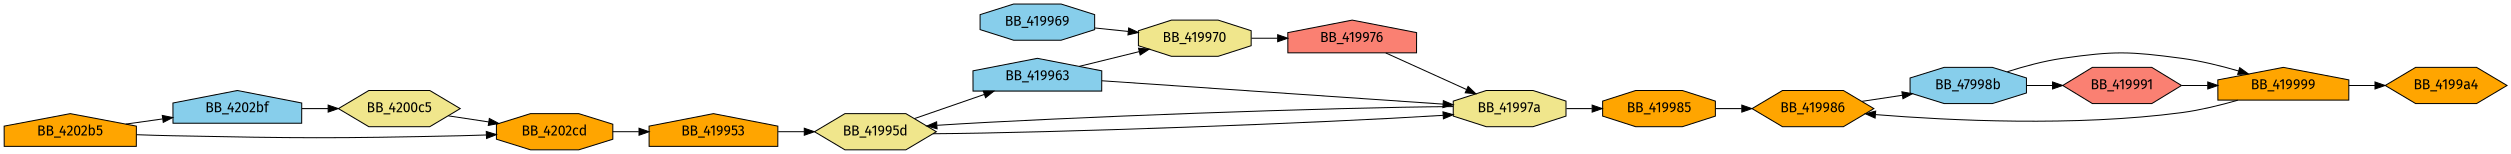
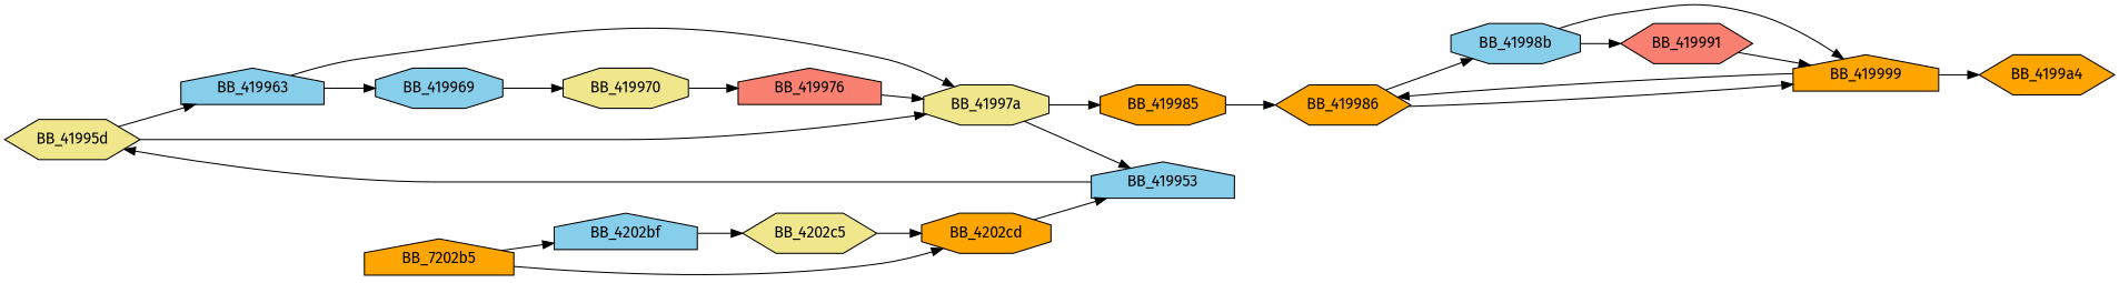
  digraph {
    fontname="Fira Sans"
    rankdir=LR
    node [fillcolor=orange fontname="Fira Sans" shape=house style=filled]
    edge [fontname="Fira Sans"]
    BB_41995d [fillcolor=khaki shape=hexagon]
-   BB_419953
+   BB_419953 [fillcolor=skyblue]
    BB_419963 [fillcolor=skyblue]
    BB_41997a [fillcolor=khaki shape=octagon]
    BB_419969 [fillcolor=skyblue shape=octagon]
    BB_419985 [shape=octagon]
    BB_419970 [fillcolor=khaki shape=octagon]
    BB_419986 [shape=hexagon]
    BB_419976 [fillcolor=salmon]
-   BB_41998b [fillcolor=skyblue shape=octagon label=BB_47998b]
+   BB_41998b [fillcolor=skyblue shape=octagon]
    BB_419999
    BB_419991 [fillcolor=salmon shape=hexagon]
    BB_4199a4 [shape=hexagon]
    BB_4202bf [fillcolor=skyblue]
-   BB_4202b5
+   BB_4202b5 [label=BB_7202b5]
    BB_4202cd [shape=octagon]
-   BB_4202c5 [fillcolor=khaki shape=hexagon label=BB_4200c5]
+   BB_4202c5 [fillcolor=khaki shape=hexagon]
    BB_41995d -> BB_419963
    BB_41995d -> BB_41997a
    BB_419953 -> BB_41995d
    BB_419963 -> BB_41997a
-   BB_419963 -> BB_419970
-   BB_41997a -> BB_41995d
+   BB_419963 -> BB_419969
+   BB_41997a -> BB_419953
    BB_41997a -> BB_419985
    BB_419969 -> BB_419970
    BB_419985 -> BB_419986
    BB_419970 -> BB_419976
    BB_419986 -> BB_41998b
+   BB_419986 -> BB_419999
    BB_419976 -> BB_41997a
    BB_41998b -> BB_419999
    BB_41998b -> BB_419991
    BB_419999 -> BB_419986
    BB_419999 -> BB_4199a4
    BB_419991 -> BB_419999
    BB_4202bf -> BB_4202c5
    BB_4202b5 -> BB_4202bf
    BB_4202b5 -> BB_4202cd
    BB_4202cd -> BB_419953
    BB_4202c5 -> BB_4202cd
  }
